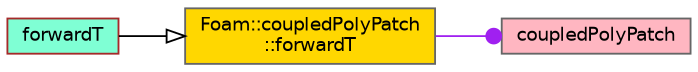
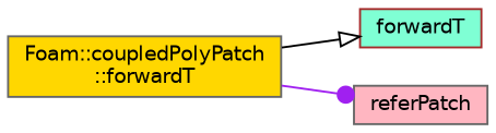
  digraph {
    rankdir=LR
    node [color=gray40 fontname=Helvetica fontsize=10 shape=record style=filled]
    edge [fontname=Helvetica fontsize=10 labelfontname=Helvetica labelfontsize=10 style=solid]
    n1 [color=brown fillcolor=aquamarine fontcolor=black height=0.2 label=forwardT width=0.4]
    n2 [fillcolor=gold height=0.2 label="Foam::coupledPolyPatch\l::forwardT" width=0.4]
-   n3 [fillcolor=lightpink height=0.2 label=coupledPolyPatch width=0.4]
-   n1 -> n2 [arrowhead=onormal color=black]
+   n3 [fillcolor=lightpink height=0.2 label=referPatch width=0.4]
+   n2 -> n1 [arrowhead=onormal color=black]
    n2 -> n3 [arrowhead=dot color=purple]
  }
